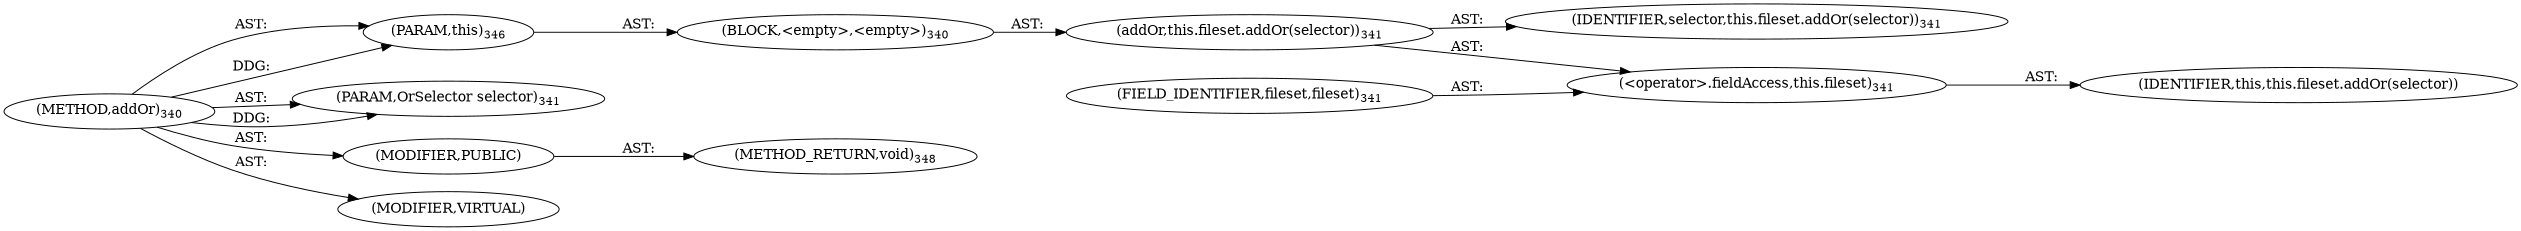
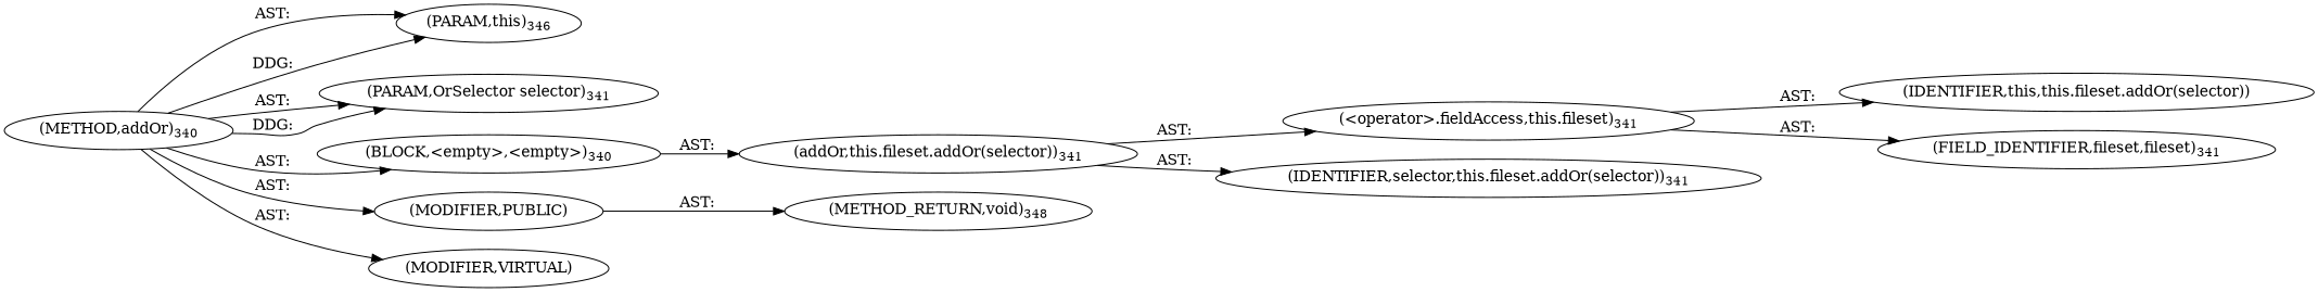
  digraph {
    rankdir=LR
    n1 [label=<(METHOD,addOr)<SUB>340</SUB>>]
    n2 [label=<(PARAM,this)<SUB>346</SUB>>]
    n3 [label=<(PARAM,OrSelector selector)<SUB>341</SUB>>]
    n4 [label=<(BLOCK,&lt;empty&gt;,&lt;empty&gt;)<SUB>340</SUB>>]
    n5 [label=<(MODIFIER,PUBLIC)>]
    n6 [label=<(MODIFIER,VIRTUAL)>]
    n7 [label=<(addOr,this.fileset.addOr(selector))<SUB>341</SUB>>]
    n8 [label=<(METHOD_RETURN,void)<SUB>348</SUB>>]
    n9 [label=<(&lt;operator&gt;.fieldAccess,this.fileset)<SUB>341</SUB>>]
    n10 [label=<(IDENTIFIER,selector,this.fileset.addOr(selector))<SUB>341</SUB>>]
    n11 [label=<(IDENTIFIER,this,this.fileset.addOr(selector))>]
    n12 [label=<(FIELD_IDENTIFIER,fileset,fileset)<SUB>341</SUB>>]
    n1 -> n2 [label="AST: "]
    n1 -> n2 [label="DDG: "]
    n1 -> n3 [label="AST: "]
    n1 -> n3 [label="DDG: "]
-   n2 -> n4 [label="AST: "]
+   n1 -> n4 [label="AST: "]
    n1 -> n5 [label="AST: "]
    n1 -> n6 [label="AST: "]
    n4 -> n7 [label="AST: "]
    n5 -> n8 [label="AST: "]
    n7 -> n9 [label="AST: "]
    n7 -> n10 [label="AST: "]
    n9 -> n11 [label="AST: "]
-   n12 -> n9 [label="AST: "]
+   n9 -> n12 [label="AST: "]
  }
